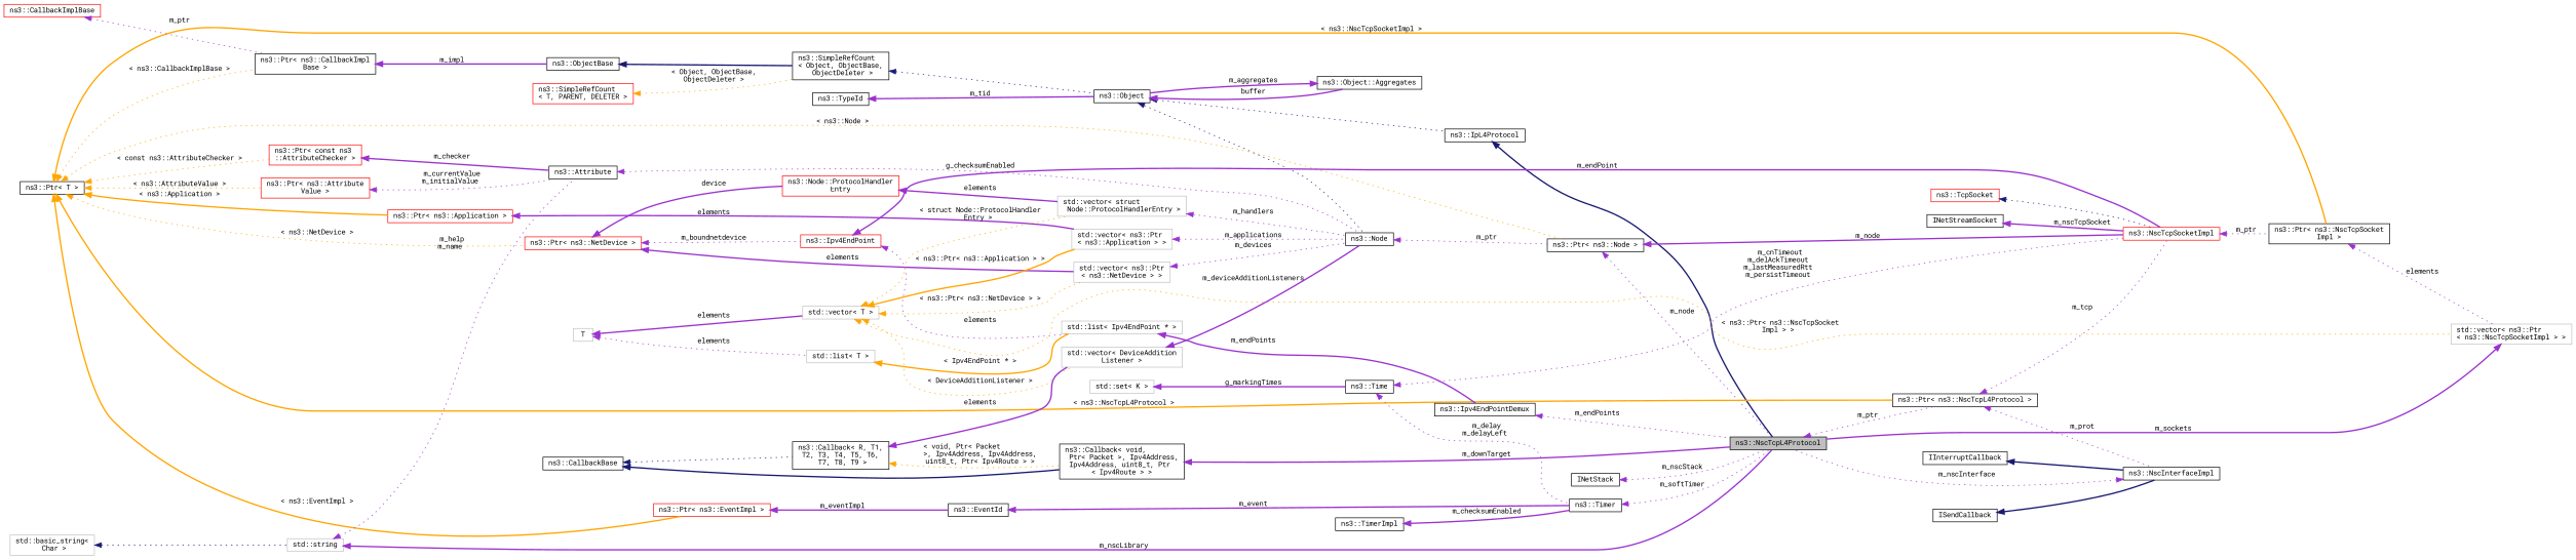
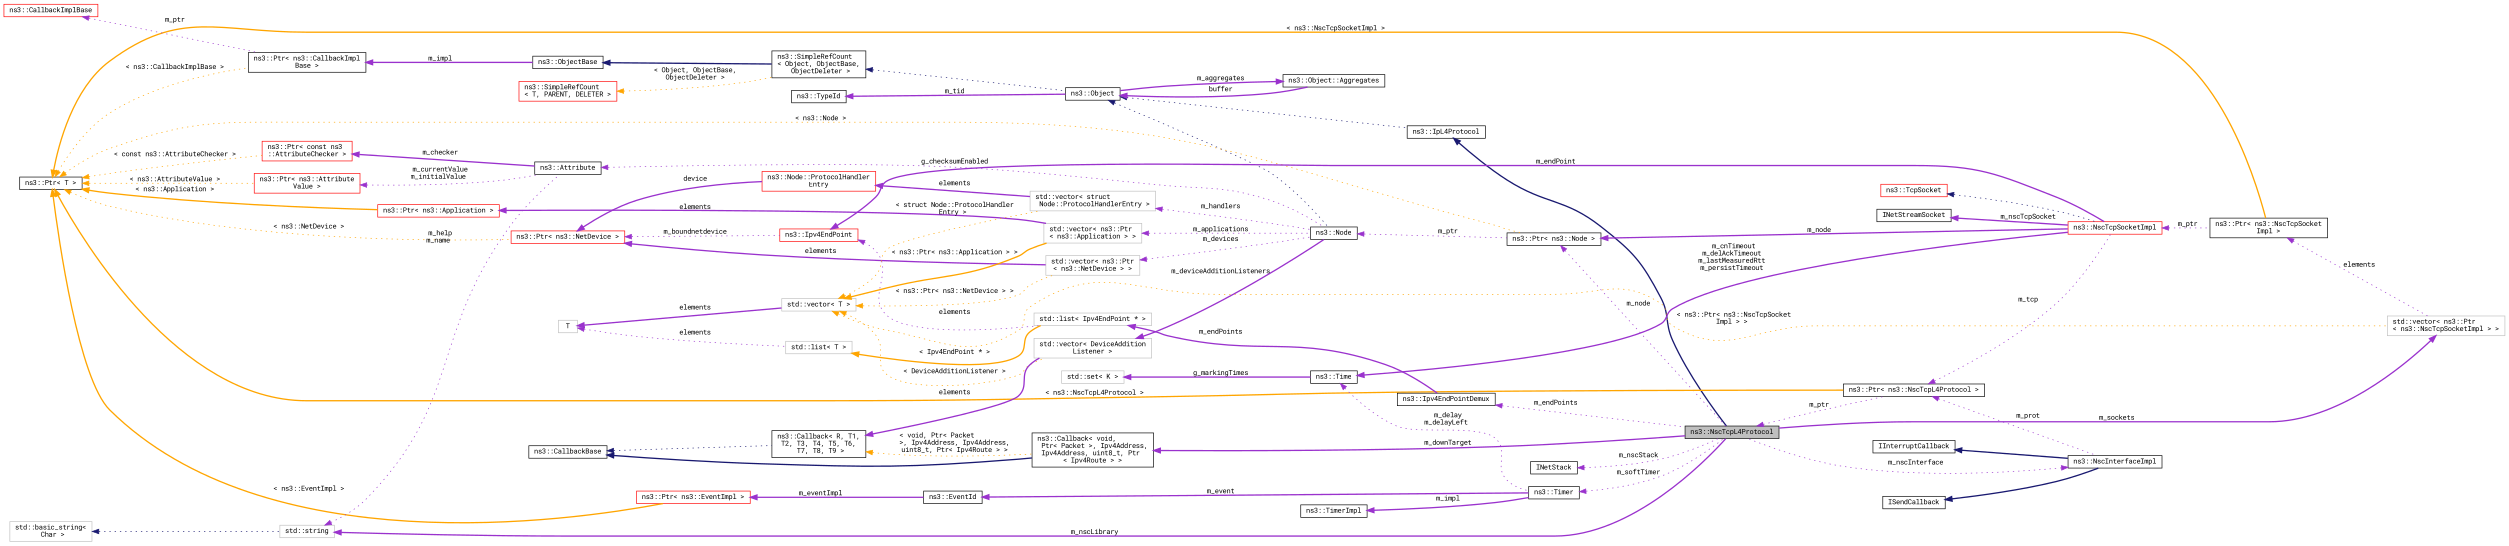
  digraph {
    fontname="Roboto Mono"
    rankdir=LR
    node [color=black fillcolor=white fontname="Roboto Mono" fontsize=10 shape=record style=filled]
    edge [color=darkorchid3 dir=back fontname="Roboto Mono" fontsize=10 labelfontname=Helvetica labelfontsize=10 style=dotted]
    n1 [fillcolor=grey75 fontcolor=black height=0.2 label="ns3::NscTcpL4Protocol" width=0.4]
    n2 [height=0.2 label="ns3::Ptr\< ns3::NscTcpL4Protocol \>" width=0.4]
    n3 [color=red height=0.2 label="ns3::NscTcpSocketImpl" width=0.4]
    n4 [height=0.2 label="ns3::NscInterfaceImpl" width=0.4]
    n5 [height=0.2 label="ns3::IpL4Protocol" width=0.4]
    n6 [height=0.2 label="ns3::Object" width=0.4]
    n7 [height=0.2 label="ns3::Object::Aggregates" width=0.4]
    n8 [height=0.2 label="ns3::Node" width=0.4]
    n9 [height=0.2 label="ns3::Ptr\< ns3::Node \>" width=0.4]
    n10 [height=0.2 label="ns3::SimpleRefCount\l\< Object, ObjectBase,\l ObjectDeleter \>" width=0.4]
    n11 [height=0.2 label="ns3::ObjectBase" width=0.4]
    n12 [color=red height=0.2 label="ns3::SimpleRefCount\l\< T, PARENT, DELETER \>" width=0.4]
    n13 [height=0.2 label="ns3::TypeId" width=0.4]
    n14 [height=0.2 label="ns3::Ptr\< ns3::NscTcpSocket\lImpl \>" width=0.4]
    n15 [color=grey75 height=0.2 label="std::vector\< ns3::Ptr\l\< ns3::Application \> \>" width=0.4]
    n16 [color=red height=0.2 label="ns3::Ptr\< ns3::Application \>" width=0.4]
    n17 [height=0.2 label="ns3::Ptr\< T \>" width=0.4]
    n18 [color=red height=0.2 label="ns3::Ptr\< ns3::NetDevice \>" width=0.4]
    n19 [color=red height=0.2 label="ns3::Ptr\< ns3::Attribute\lValue \>" width=0.4]
    n20 [color=red height=0.2 label="ns3::Ptr\< const ns3\l::AttributeChecker \>" width=0.4]
    n21 [height=0.2 label="ns3::Ptr\< ns3::CallbackImpl\lBase \>" width=0.4]
    n22 [color=red height=0.2 label="ns3::Ptr\< ns3::EventImpl \>" width=0.4]
    n23 [color=grey75 height=0.2 label="std::vector\< ns3::Ptr\l\< ns3::NetDevice \> \>" width=0.4]
    n24 [color=red height=0.2 label="ns3::Node::ProtocolHandler\lEntry" width=0.4]
    n25 [color=red height=0.2 label="ns3::Ipv4EndPoint" width=0.4]
    n26 [height=0.2 label="ns3::Attribute" width=0.4]
    n27 [color=grey75 height=0.2 label="std::vector\< ns3::Ptr\l\< ns3::NscTcpSocketImpl \> \>" width=0.4]
    n28 [height=0.2 label="ns3::EventId" width=0.4]
    n29 [color=grey75 height=0.2 label="std::vector\< T \>" width=0.4]
    n30 [color=grey75 height=0.2 label="std::vector\< struct\l Node::ProtocolHandlerEntry \>" width=0.4]
    n31 [color=grey75 height=0.2 label="std::vector\< DeviceAddition\lListener \>" width=0.4]
    n32 [color=grey75 height=0.2 label=T width=0.4]
    n33 [color=grey75 height=0.2 label="std::list\< T \>" width=0.4]
    n34 [color=grey75 height=0.2 label="std::list\< Ipv4EndPoint * \>" width=0.4]
    n35 [color=grey75 height=0.2 label="std::string" width=0.4]
    n36 [color=grey75 height=0.2 label="std::basic_string\<\l Char \>" width=0.4]
    n37 [height=0.2 label="ns3::Callback\< R, T1,\l T2, T3, T4, T5, T6,\l T7, T8, T9 \>" width=0.4]
    n38 [height=0.2 label="ns3::Callback\< void,\l Ptr\< Packet \>, Ipv4Address,\l Ipv4Address, uint8_t, Ptr\l\< Ipv4Route \> \>" width=0.4]
    n39 [height=0.2 label="ns3::CallbackBase" width=0.4]
    n40 [color=red height=0.2 label="ns3::CallbackImplBase" width=0.4]
    n41 [height=0.2 label=ISendCallback width=0.4]
    n42 [height=0.2 label=IInterruptCallback width=0.4]
    n43 [height=0.2 label=INetStack width=0.4]
    n44 [color=red height=0.2 label="ns3::TcpSocket" width=0.4]
    n45 [height=0.2 label=INetStreamSocket width=0.4]
    n46 [height=0.2 label="ns3::Time" width=0.4]
    n47 [height=0.2 label="ns3::Timer" width=0.4]
    n48 [color=grey75 height=0.2 label="std::set\< K \>" width=0.4]
    n49 [height=0.2 label="ns3::Ipv4EndPointDemux" width=0.4]
    n50 [height=0.2 label="ns3::TimerImpl" width=0.4]
    n1 -> n2 [label=" m_ptr"]
    n2 -> n3 [label=" m_tcp"]
    n2 -> n4 [label=" m_prot"]
    n3 -> n14 [label=" m_ptr"]
    n4 -> n1 [label=" m_nscInterface"]
    n5 -> n1 [color=midnightblue style=bold]
    n6 -> n5 [color=midnightblue]
    n6 -> n7 [label=" buffer" style=bold]
    n6 -> n8 [color=midnightblue]
    n7 -> n6 [label=" m_aggregates" style=bold]
    n8 -> n9 [label=" m_ptr"]
    n9 -> n1 [label=" m_node"]
    n9 -> n3 [label=" m_node" style=bold]
    n10 -> n6 [color=midnightblue]
    n11 -> n10 [color=midnightblue style=bold]
    n12 -> n10 [color=orange label=" \< Object, ObjectBase,\l ObjectDeleter \>"]
    n13 -> n6 [label=" m_tid" style=bold]
    n14 -> n27 [label=" elements"]
    n15 -> n8 [label=" m_applications"]
    n16 -> n15 [label=" elements" style=bold]
    n17 -> n2 [color=orange label=" \< ns3::NscTcpL4Protocol \>" style=bold]
    n17 -> n9 [color=orange label=" \< ns3::Node \>"]
    n17 -> n14 [color=orange label=" \< ns3::NscTcpSocketImpl \>" style=bold]
    n17 -> n16 [color=orange label=" \< ns3::Application \>" style=bold]
    n17 -> n18 [color=orange label=" \< ns3::NetDevice \>"]
    n17 -> n19 [color=orange label=" \< ns3::AttributeValue \>"]
    n17 -> n20 [color=orange label=" \< const ns3::AttributeChecker \>"]
    n17 -> n21 [color=orange label=" \< ns3::CallbackImplBase \>"]
    n17 -> n22 [color=orange label=" \< ns3::EventImpl \>" style=bold]
    n18 -> n23 [label=" elements" style=bold]
    n18 -> n24 [label=" device" style=bold]
    n18 -> n25 [label=" m_boundnetdevice"]
    n19 -> n26 [label=" m_currentValue\nm_initialValue"]
    n20 -> n26 [label=" m_checker" style=bold]
    n21 -> n11 [label=" m_impl" style=bold]
    n22 -> n28 [label=" m_eventImpl" style=bold]
    n23 -> n8 [label=" m_devices"]
    n24 -> n30 [label=" elements" style=bold]
    n25 -> n3 [label=" m_endPoint" style=bold]
    n25 -> n34 [label=" elements"]
    n26 -> n8 [label=" g_checksumEnabled"]
    n27 -> n1 [label=" m_sockets" style=bold]
    n28 -> n47 [label=" m_event" style=bold]
    n29 -> n15 [color=orange label=" \< ns3::Ptr\< ns3::Application \> \>" style=bold]
    n29 -> n23 [color=orange label=" \< ns3::Ptr\< ns3::NetDevice \> \>"]
    n29 -> n27 [color=orange label=" \< ns3::Ptr\< ns3::NscTcpSocket\lImpl \> \>"]
    n29 -> n30 [color=orange label=" \< struct Node::ProtocolHandler\lEntry \>"]
    n29 -> n31 [color=orange label=" \< DeviceAdditionListener \>"]
    n30 -> n8 [label=" m_handlers"]
    n31 -> n8 [label=" m_deviceAdditionListeners" style=bold]
    n32 -> n29 [label=" elements" style=bold]
    n32 -> n33 [label=" elements"]
    n33 -> n34 [color=orange label=" \< Ipv4EndPoint * \>" style=bold]
    n34 -> n49 [label=" m_endPoints" style=bold]
    n35 -> n1 [label=" m_nscLibrary" style=bold]
    n35 -> n26 [label=" m_help\nm_name"]
    n36 -> n35 [color=midnightblue]
    n37 -> n31 [label=" elements" style=bold]
    n37 -> n38 [color=orange label=" \< void, Ptr\< Packet\l \>, Ipv4Address, Ipv4Address,\l uint8_t, Ptr\< Ipv4Route \> \>"]
    n38 -> n1 [label=" m_downTarget" style=bold]
    n39 -> n37 [color=midnightblue]
    n39 -> n38 [color=midnightblue style=bold]
    n40 -> n21 [label=" m_ptr"]
    n41 -> n4 [color=midnightblue style=bold]
    n42 -> n4 [color=midnightblue style=bold]
    n43 -> n1 [label=" m_nscStack"]
    n44 -> n3 [color=midnightblue]
    n45 -> n3 [label=" m_nscTcpSocket" style=bold]
-   n46 -> n3 [label=" m_cnTimeout\nm_delAckTimeout\nm_lastMeasuredRtt\nm_persistTimeout"]
+   n46 -> n3 [label=" m_cnTimeout\nm_delAckTimeout\nm_lastMeasuredRtt\nm_persistTimeout" style=bold]
    n46 -> n47 [label=" m_delay\nm_delayLeft"]
    n47 -> n1 [label=" m_softTimer"]
    n48 -> n46 [label=" g_markingTimes" style=bold]
    n49 -> n1 [label=" m_endPoints"]
-   n50 -> n47 [label=" m_checksumEnabled" style=bold]
+   n50 -> n47 [label=" m_impl" style=bold]
  }
